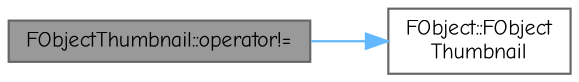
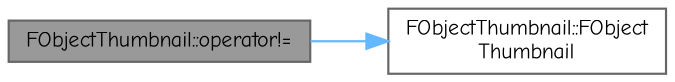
  digraph {
    rankdir=LR
    fontname="Comic Neue"
    node [fontname="Comic Neue" fontsize=10 shape=box style=filled]
    n1 [color=gray40 fillcolor=grey60 fontcolor=black height=0.2 label="FObjectThumbnail::operator!=" width=0.4]
-   n2 [color=grey40 fillcolor=white height=0.2 label="FObject::FObject\lThumbnail" width=0.4]
+   n2 [color=grey40 fillcolor=white height=0.2 label="FObjectThumbnail::FObject\lThumbnail" width=0.4]
    n1 -> n2 [color=steelblue1 fontname="Comic Neue" fontsize=10 labelfontname=Helvetica labelfontsize=10 style=solid]
  }
